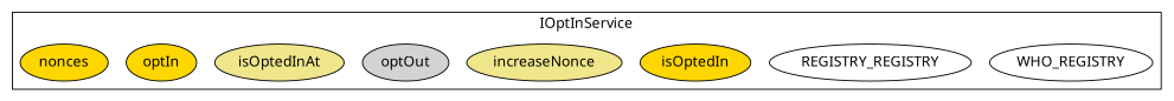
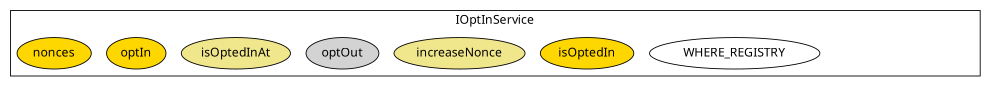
  strict digraph {
    fontname="Noto Sans"
    node [style=filled fillcolor=gold fontname="Noto Sans"]
-   n1 [label=WHO_REGISTRY fillcolor=white]
-   n2 [label=REGISTRY_REGISTRY fillcolor=white]
+   n2 [label=WHERE_REGISTRY fillcolor=white]
    n3 [label=isOptedIn]
    n4 [label=increaseNonce fillcolor=khaki]
    n5 [label=optOut fillcolor=lightgrey]
    n6 [label=isOptedInAt fillcolor=khaki]
    n7 [label=optIn]
    n8 [label=nonces]
    subgraph cluster_1 {
      label=IOptInService
-     n1
      n2
      n3
      n4
      n5
      n6
      n7
      n8
    }
    subgraph cluster_2 {
      label="[Solidity]"
    }
  }
